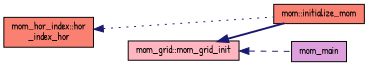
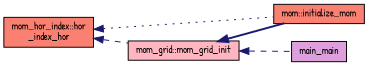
  digraph {
    fontname="Patrick Hand"
    rankdir=LR
    node [color=black fillcolor=salmon fontname="Patrick Hand" fontsize=10 shape=record style=filled]
    edge [color=midnightblue dir=back fontname="Patrick Hand" fontsize=10 labelfontname=Helvetica labelfontsize=10 style=dashed]
    n1 [fontcolor=black height=0.2 label="mom_hor_index::hor\l_index_hor" width=0.4]
    n2 [height=0.2 label="mom::initialize_mom" width=0.4]
    n3 [fillcolor=lightpink height=0.2 label="mom_grid::mom_grid_init" width=0.4]
-   n4 [fillcolor=plum height=0.2 label=mom_main width=0.4]
+   n4 [fillcolor=plum height=0.2 label=main_main width=0.4]
    n1 -> n2 [style=dotted]
+   n1 -> n3
    n3 -> n2 [style=bold]
    n3 -> n4
  }
